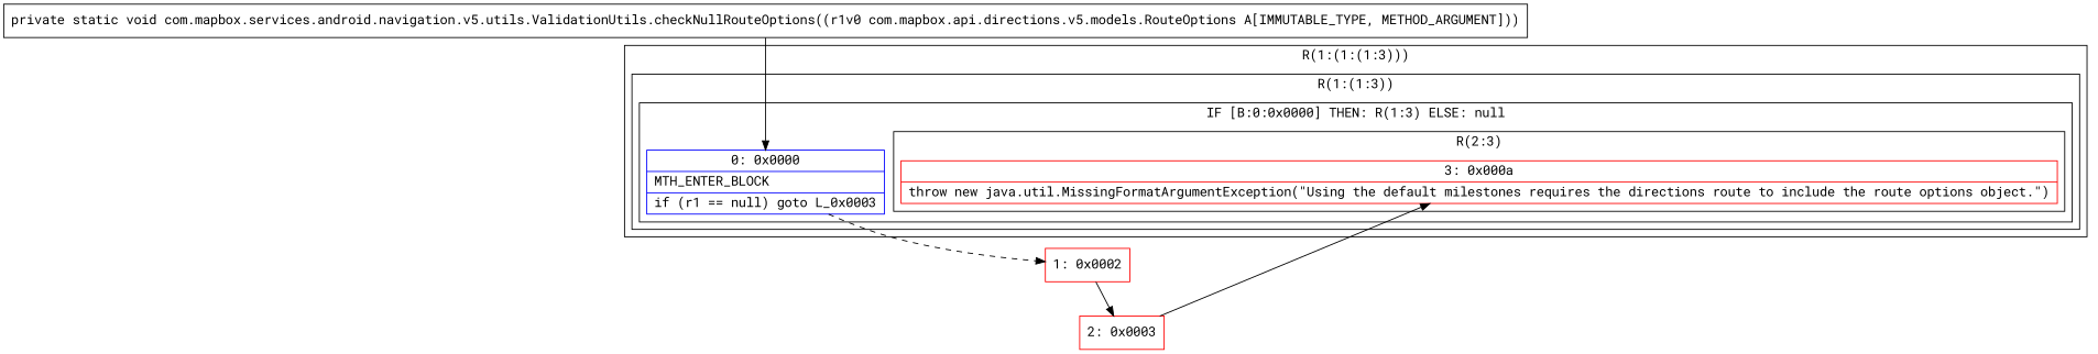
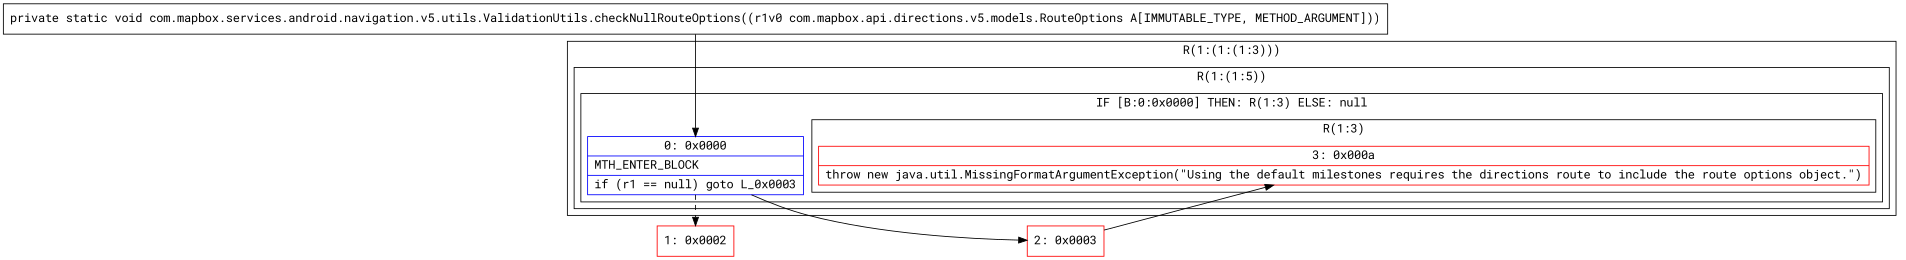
  digraph {
    fontname="Roboto Mono"
    node [color=red fontname="Roboto Mono" shape=record]
    edge [fontname="Roboto Mono"]
    n1 [label="{3\:\ 0x000a|throw new java.util.MissingFormatArgumentException(\"Using the default milestones requires the directions route to include the route options object.\")\l}"]
    n2 [color=blue label="{0\:\ 0x0000|MTH_ENTER_BLOCK\l|if (r1 == null) goto L_0x0003\l}"]
    n3 [label="{1\:\ 0x0002}"]
    n4 [label="{2\:\ 0x0003}"]
    n5 [label="{private static void com.mapbox.services.android.navigation.v5.utils.ValidationUtils.checkNullRouteOptions((r1v0 com.mapbox.api.directions.v5.models.RouteOptions A[IMMUTABLE_TYPE, METHOD_ARGUMENT])) }" color=""]
    subgraph cluster_1 {
      label="R(1:(1:(1:3)))"
      subgraph cluster_2 {
-       label="R(1:(1:3))"
+       label="R(1:(1:5))"
        subgraph cluster_3 {
          label="IF [B:0:0x0000] THEN: R(1:3) ELSE: null"
          n2
          subgraph cluster_4 {
-           label="R(2:3)"
+           label="R(1:3)"
            n1
          }
        }
      }
    }
    n2 -> n3 [style=dashed]
-   n3 -> n4
+   n2 -> n4
    n4 -> n1
    n5 -> n2
  }
